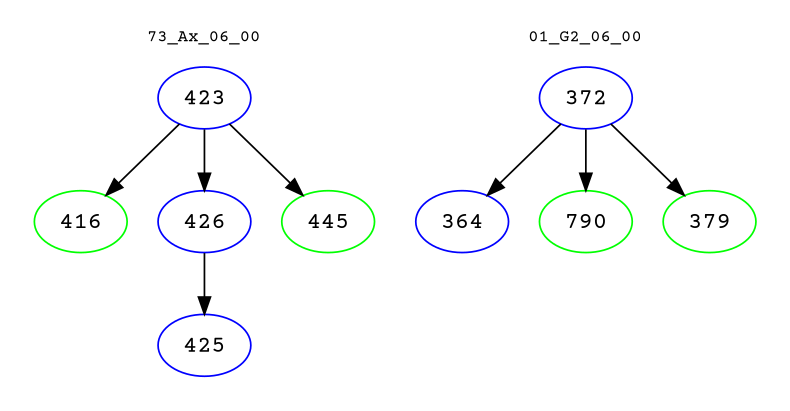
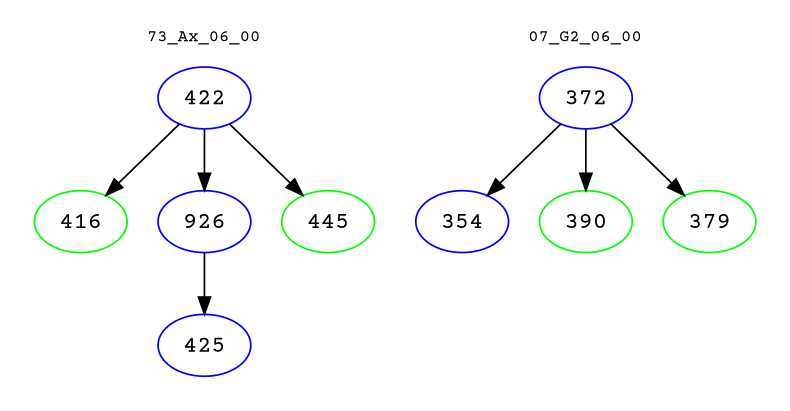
  digraph {
    fontname="Courier Prime"
    node [color=blue fontname="Courier Prime"]
    edge [color=black fontname="Courier Prime"]
-   n1 [label=423]
+   n1 [label=422]
    n2 [color=green label=416]
-   n3 [label=426]
+   n3 [label=926]
    n4 [color=green label=445]
    n5 [label=425]
    n6 [label=372]
-   n7 [label=364]
-   n8 [color=green label=790]
+   n7 [label=354]
+   n8 [color=green label=390]
    n9 [color=green label=379]
    subgraph cluster_1 {
      color=white
      fontsize=10
      label="73_Ax_06_00"
      n1
      n2
      n3
      n4
      n5
    }
    subgraph cluster_2 {
      color=white
      fontsize=10
-     label="01_G2_06_00"
+     label="07_G2_06_00"
      n6
      n7
      n8
      n9
    }
    n1 -> n2
    n1 -> n3
    n1 -> n4
    n3 -> n5
    n6 -> n7
    n6 -> n8
    n6 -> n9
  }
